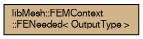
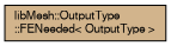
  digraph {
    rankdir=LR
-   n1 [color=black fillcolor=tan fontname=FreeSans fontsize=10 height=0.2 label="libMesh::FEMContext\l::FENeeded\< OutputType \>" shape=record style=filled width=0.4]
+   n1 [color=black fillcolor=tan fontname=FreeSans fontsize=10 height=0.2 label="libMesh::OutputType\l::FENeeded\< OutputType \>" shape=record style=filled width=0.4]
  }
